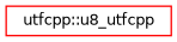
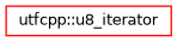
  digraph {
    rankdir=TB
-   n1 [color=red fillcolor=white fontname=Helvetica fontsize=10 height=0.2 label="utfcpp::u8_utfcpp" shape=box style=filled width=0.4]
+   n1 [color=red fillcolor=white fontname=Helvetica fontsize=10 height=0.2 label="utfcpp::u8_iterator" shape=box style=filled width=0.4]
  }
